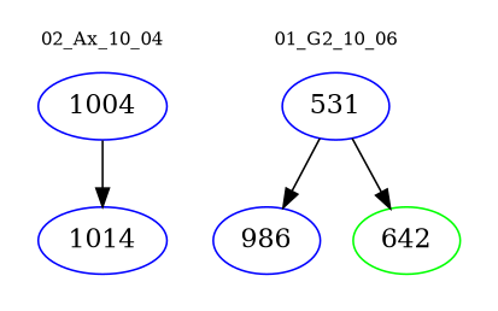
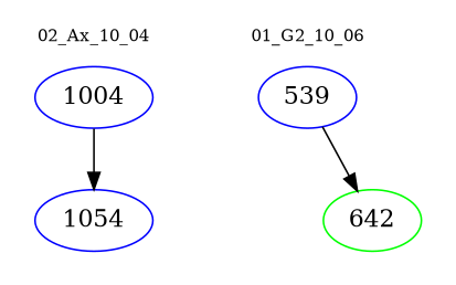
  digraph {
    node [color=blue]
    edge [color=black]
    n1 [label=1004]
-   n2 [label=1014]
-   n3 [label=531]
-   n4 [label=986]
+   n2 [label=1054]
+   n3 [label=539]
    n5 [color=green label=642]
    subgraph cluster_1 {
      color=white
      fontsize=10
      label="02_Ax_10_04"
      n1
      n2
    }
    subgraph cluster_2 {
      color=white
      fontsize=10
      label="01_G2_10_06"
      n3
-     n4
      n5
    }
    n1 -> n2
-   n3 -> n4
    n3 -> n5
  }
